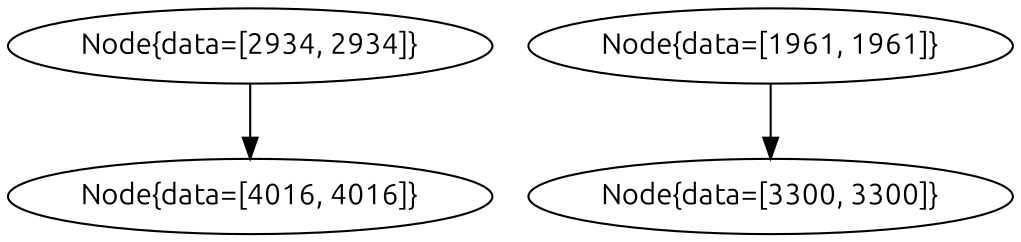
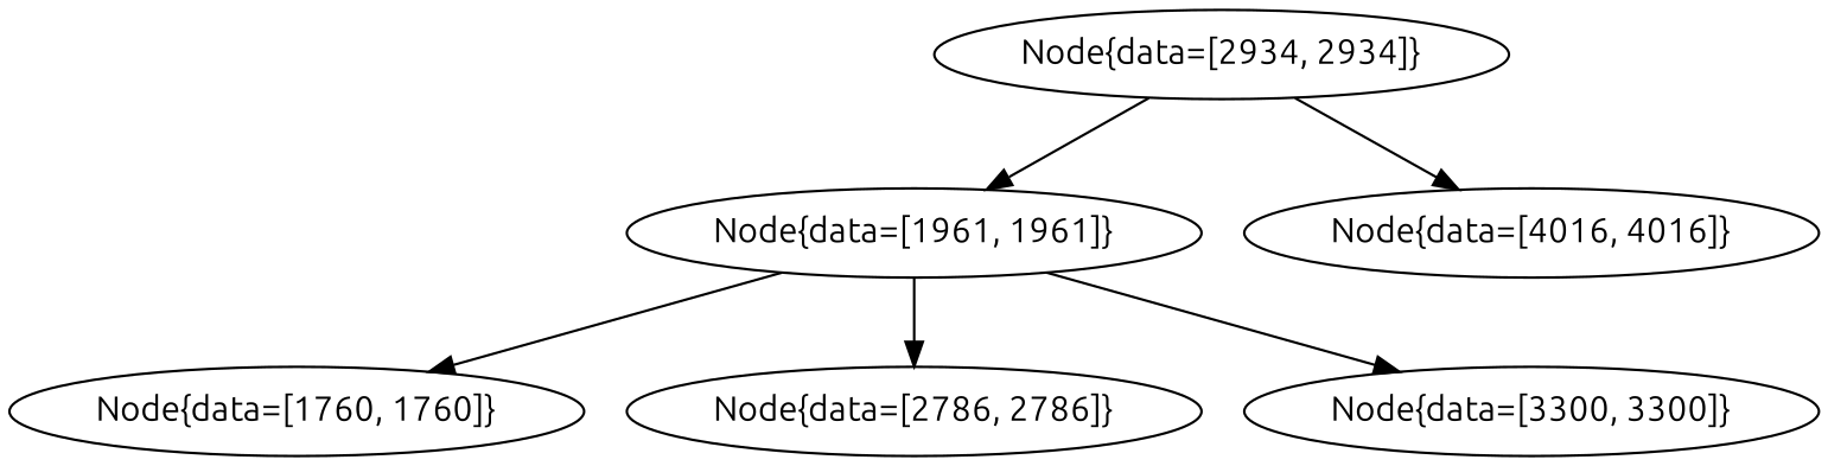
  digraph {
    fontname=Ubuntu
    node [fontname=Ubuntu]
    edge [fontname=Ubuntu]
    n1 [label="Node{data=[2934, 2934]}"]
    n2 [label="Node{data=[1961, 1961]}"]
    n3 [label="Node{data=[4016, 4016]}"]
+   n4 [label="Node{data=[1760, 1760]}"]
+   n5 [label="Node{data=[2786, 2786]}"]
    n6 [label="Node{data=[3300, 3300]}"]
+   n1 -> n2
    n1 -> n3
+   n2 -> n4
+   n2 -> n5
    n2 -> n6
  }
